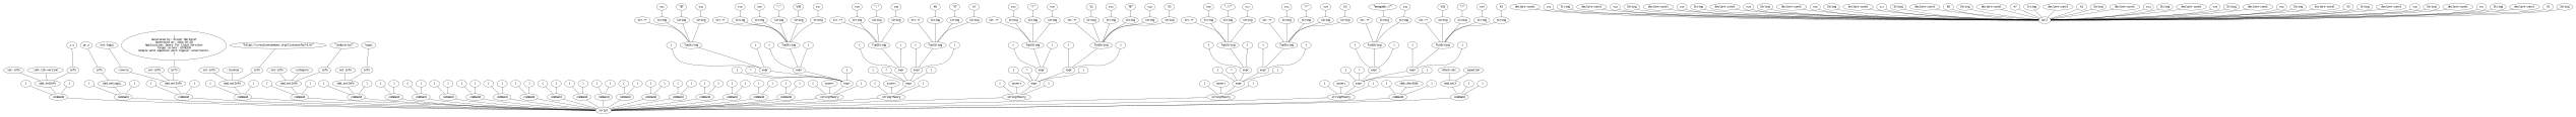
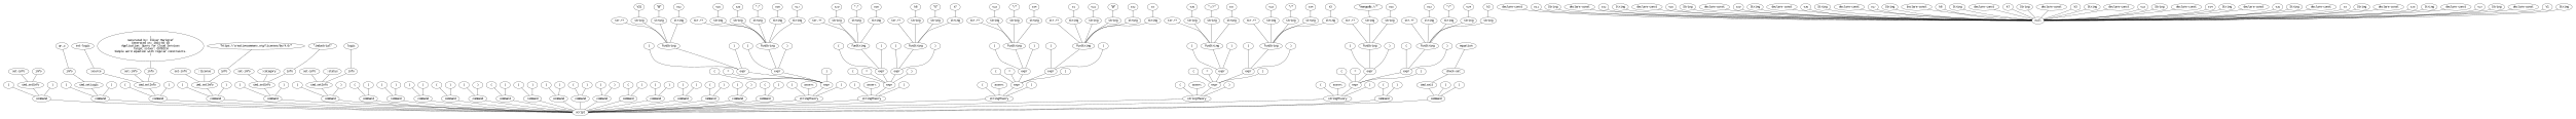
  graph {
    fontname="Liberation Mono"
    node [fontname="Liberation Mono"]
    edge [fontname="Liberation Mono"]
    n1 [label=script]
    n2 [label=command]
    n3 [label="("]
    n4 [label=cmd_setInfo]
    n5 [label="set-info"]
-   n6 [label="\:smt-lib-version"]
    n7 [label=info]
-   n8 [label=2.6]
    n9 [label=")"]
    n10 [label=command]
    n11 [label="("]
    n12 [label=cmd_setLogic]
    n13 [label="set-logic"]
    n14 [label="\:source"]
    n15 [label=info]
    n16 [label=QF_S]
    n17 [label=")"]
    n18 [label=command]
    n19 [label="("]
    n20 [label=cmd_setInfo]
    n21 [label="set-info"]
    n22 [label=info]
    n23 [label="|\nGenerated by\: Oliver Markgraf\nGenerated on\: 2024-03-18\nApplication\: Query for Cloud Services\nTarget solver\: OSTRICH\nSimple word equation with regular constraints.\n|"]
    n24 [label=")"]
    n25 [label=command]
    n26 [label="("]
    n27 [label=cmd_setInfo]
    n28 [label="set-info"]
    n29 [label="\:license"]
    n30 [label=info]
    n31 [label="\"https\://creativecommons.org/licenses/by/4.0/\""]
    n32 [label=")"]
    n33 [label=command]
    n34 [label="("]
    n35 [label=cmd_setInfo]
    n36 [label="set-info"]
    n37 [label="\:category"]
    n38 [label=info]
    n39 [label="\"industrial\""]
    n40 [label=")"]
    n41 [label=command]
    n42 [label="("]
    n43 [label=cmd_setInfo]
    n44 [label="set-info"]
+   n45 [label="\:status"]
    n46 [label=info]
    n47 [label=logic]
    n48 [label=")"]
    n49 [label=command]
    n50 [label="("]
    n51 [label="declare-const"]
    null
    n53 [label=V31]
    n54 [label=String]
    n55 [label=")"]
    n56 [label=command]
    n57 [label="("]
    n58 [label="declare-const"]
    n59 [label=V32]
    n60 [label=String]
    n61 [label=")"]
    n62 [label=command]
    n63 [label="("]
    n64 [label="declare-const"]
    n65 [label=V16]
    n66 [label=String]
    n67 [label=")"]
    n68 [label=command]
    n69 [label="("]
    n70 [label="declare-const"]
    n71 [label=V29]
    n72 [label=String]
    n73 [label=")"]
    n74 [label=command]
    n75 [label="("]
    n76 [label="declare-const"]
    n77 [label=V30]
    n78 [label=String]
    n79 [label=")"]
    n80 [label=command]
    n81 [label="("]
    n82 [label="declare-const"]
    n83 [label=V17]
    n84 [label=String]
    n85 [label=")"]
    n86 [label=command]
    n87 [label="("]
    n88 [label="declare-const"]
    n89 [label=k8]
    n90 [label=String]
    n91 [label=")"]
    n92 [label=command]
    n93 [label="("]
    n94 [label="declare-const"]
    n95 [label=k7]
    n96 [label=String]
    n97 [label=")"]
    n98 [label=command]
    n99 [label="("]
    n100 [label="declare-const"]
    n101 [label=k3]
    n102 [label=String]
    n103 [label=")"]
    n104 [label=command]
    n105 [label="("]
    n106 [label="declare-const"]
    n107 [label=V33]
    n108 [label=String]
    n109 [label=")"]
    n110 [label=command]
    n111 [label="("]
    n112 [label="declare-const"]
    n113 [label=V34]
    n114 [label=String]
    n115 [label=")"]
    n116 [label=command]
    n117 [label="("]
    n118 [label="declare-const"]
    n119 [label=V35]
    n120 [label=String]
    n121 [label=")"]
    n122 [label=command]
    n123 [label="("]
    n124 [label="declare-const"]
    n125 [label=V3]
    n126 [label=String]
    n127 [label=")"]
    n128 [label=command]
    n129 [label="("]
    n130 [label="declare-const"]
    n131 [label=V36]
    n132 [label=String]
    n133 [label=")"]
    n134 [label=command]
    n135 [label="("]
    n136 [label="declare-const"]
    n137 [label=V37]
    n138 [label=String]
    n139 [label=")"]
    n140 [label=command]
    n141 [label="("]
    n142 [label="declare-const"]
    n143 [label=V1]
    n144 [label=String]
    n145 [label=")"]
    n146 [label=stringTheory]
    n147 [label="("]
    n148 [label=assert]
    n149 [label=expr]
    n150 [label="("]
    n151 [label="="]
    n152 [label=expr]
    n153 [label="("]
    n154 [label=funString]
    n155 [label="str.++"]
    n156 [label=string]
    n157 [label=V31]
    n158 [label=string]
    n159 [label="\"@\""]
    n160 [label=string]
    n161 [label=V32]
    n162 [label=")"]
    n163 [label=expr]
    n164 [label="("]
    n165 [label=funString]
    n166 [label="str.++"]
    n167 [label=string]
    n168 [label=V16]
    n169 [label=string]
    n170 [label=V29]
    n171 [label=string]
    n172 [label="\"\:\""]
    n173 [label=string]
    n174 [label=V30]
    n175 [label=string]
    n176 [label=V17]
    n177 [label=")"]
    n178 [label=")"]
    n179 [label=")"]
    n180 [label=stringTheory]
    n181 [label="("]
    n182 [label=assert]
    n183 [label=expr]
    n184 [label="("]
    n185 [label="="]
    n186 [label=expr]
    n187 [label="("]
    n188 [label=funString]
    n189 [label="str.++"]
    n190 [label=string]
    n191 [label=V29]
    n192 [label=string]
    n193 [label="\"\:\""]
    n194 [label=string]
    n195 [label=V30]
    n196 [label=")"]
    n197 [label=expr]
    n198 [label="("]
    n199 [label=funString]
    n200 [label="str.++"]
    n201 [label=string]
    n202 [label=k8]
    n203 [label=string]
    n204 [label="\"G\""]
    n205 [label=string]
    n206 [label=k7]
    n207 [label=")"]
    n208 [label=")"]
    n209 [label=")"]
    n210 [label=stringTheory]
    n211 [label="("]
    n212 [label=assert]
    n213 [label=expr]
    n214 [label="("]
    n215 [label="="]
    n216 [label=expr]
    n217 [label="("]
    n218 [label=funString]
    n219 [label="str.++"]
    n220 [label=string]
    n221 [label=V33]
    n222 [label=string]
    n223 [label="\"/\""]
    n224 [label=string]
    n225 [label=V34]
    n226 [label=")"]
    n227 [label=expr]
    n228 [label="("]
    n229 [label=funString]
    n230 [label="str.++"]
    n231 [label=string]
    n232 [label=V1]
    n233 [label=string]
    n234 [label=V31]
    n235 [label=string]
    n236 [label="\"@\""]
    n237 [label=string]
    n238 [label=V32]
    n239 [label=string]
    n240 [label=V3]
    n241 [label=")"]
    n242 [label=")"]
    n243 [label=")"]
    n244 [label=stringTheory]
    n245 [label="("]
    n246 [label=assert]
    n247 [label=expr]
    n248 [label="("]
    n249 [label="="]
    n250 [label=expr]
    n251 [label="("]
    n252 [label=funString]
    n253 [label="str.++"]
    n254 [label=string]
    n255 [label=V36]
    n256 [label=string]
    n257 [label="\"\://\""]
    n258 [label=string]
    n259 [label=V37]
    n260 [label=")"]
    n261 [label=expr]
    n262 [label="("]
    n263 [label=funString]
    n264 [label="str.++"]
    n265 [label=string]
    n266 [label=V33]
    n267 [label=string]
    n268 [label="\"/\""]
    n269 [label=string]
    n270 [label=V34]
    n271 [label=string]
    n272 [label=k3]
    n273 [label=")"]
    n274 [label=")"]
    n275 [label=")"]
    n276 [label=stringTheory]
    n277 [label="("]
    n278 [label=assert]
    n279 [label=expr]
    n280 [label="("]
    n281 [label="="]
    n282 [label=expr]
    n283 [label="("]
    n284 [label=funString]
    n285 [label="str.++"]
    n286 [label=string]
    n287 [label="\"mongodb\://\""]
    n288 [label=string]
    n289 [label=V35]
    n290 [label=")"]
    n291 [label=expr]
    n292 [label="("]
    n293 [label=funString]
    n294 [label="str.++"]
    n295 [label=string]
    n296 [label=V33]
    n297 [label=string]
    n298 [label="\"/\""]
    n299 [label=string]
    n300 [label=V34]
    n301 [label=string]
    n302 [label=k3]
    n303 [label=")"]
    n304 [label=")"]
    n305 [label=")"]
    n306 [label=command]
    n307 [label="("]
-   n308 [label=cmd_checkSat]
    n309 [label="check-sat"]
    n310 [label=cmd_exit]
    n311 [label=")"]
    n312 [label=command]
    n313 [label="("]
    n314 [label=equation]
    n315 [label=")"]
    n2 -- n1
    n3 -- n2
    n4 -- n2
    n5 -- n4
-   n6 -- n4
    n7 -- n4
-   n8 -- n7
    n9 -- n2
    n10 -- n1
    n11 -- n10
    n12 -- n10
    n13 -- n14
    n14 -- n20
    n15 -- n12
    n16 -- n15
    n17 -- n10
    n18 -- n1
    n19 -- n18
    n20 -- n18
    n21 -- n20
    n22 -- n20
    n23 -- n22
    n24 -- n18
    n25 -- n1
    n26 -- n25
    n27 -- n25
    n28 -- n27
    n29 -- n27
    n30 -- n27
    n31 -- n30
    n32 -- n25
    n33 -- n1
    n34 -- n33
    n35 -- n33
    n36 -- n35
    n37 -- n35
    n38 -- n35
    n39 -- n38
    n40 -- n33
    n41 -- n1
    n42 -- n41
    n43 -- n41
    n44 -- n43
+   n45 -- n43
    n46 -- n43
    n47 -- n46
    n48 -- n41
    n49 -- n1
    n50 -- n49
    n51 -- null
    n53 -- null
    n54 -- null
    n55 -- n49
    n56 -- n1
    n57 -- n56
    n58 -- null
    n59 -- null
    n60 -- null
    n61 -- n56
    n62 -- n1
    n63 -- n62
    n64 -- null
    n65 -- null
    n66 -- null
    n67 -- n62
    n68 -- n1
    n69 -- n68
    n70 -- null
    n71 -- null
    n72 -- null
    n73 -- n68
    n74 -- n1
    n75 -- n74
    n76 -- null
    n77 -- null
    n78 -- null
    n79 -- n74
    n80 -- n1
    n81 -- n80
    n82 -- null
    n83 -- null
    n84 -- null
    n85 -- n80
    n86 -- n1
    n87 -- n86
    n88 -- null
    n89 -- null
    n90 -- null
    n91 -- n86
    n92 -- n1
    n93 -- n92
    n94 -- null
    n95 -- null
    n96 -- null
    n97 -- n92
    n98 -- n1
    n99 -- n98
    n100 -- null
    n101 -- null
    n102 -- null
    n103 -- n98
    n104 -- n1
    n105 -- n104
    n106 -- null
    n107 -- null
    n108 -- null
    n109 -- n104
    n110 -- n1
    n111 -- n110
    n112 -- null
    n113 -- null
    n114 -- null
    n115 -- n110
    n116 -- n1
    n117 -- n116
    n118 -- null
    n119 -- null
    n120 -- null
    n121 -- n116
    n122 -- n1
    n123 -- n122
    n124 -- null
    n125 -- null
    n126 -- null
    n127 -- n122
    n128 -- n1
    n129 -- n128
    n130 -- null
    n131 -- null
    n132 -- null
    n133 -- n128
    n134 -- n1
    n135 -- n134
    n136 -- null
    n137 -- null
    n138 -- null
    n139 -- n134
    n140 -- n1
    n141 -- n140
    n142 -- null
    n143 -- null
    n144 -- null
    n145 -- n140
    n146 -- n1
    n147 -- n146
    n148 -- n146
    n149 -- n146
    n150 -- n149
    n151 -- n149
    n152 -- n149
    n153 -- n152
    n154 -- n152
    n155 -- n154
    n156 -- n154
    n157 -- n156
    n158 -- n154
    n159 -- n158
    n160 -- n154
    n161 -- n160
    n162 -- n152
    n163 -- n149
    n164 -- n163
    n165 -- n163
    n166 -- n165
    n167 -- n165
    n168 -- n167
    n169 -- n165
    n170 -- n169
    n171 -- n165
    n172 -- n171
    n173 -- n165
    n174 -- n173
    n175 -- n165
    n176 -- n175
    n177 -- n163
    n178 -- n149
    n179 -- n146
    n180 -- n1
    n181 -- n180
    n182 -- n180
    n183 -- n180
    n184 -- n183
    n185 -- n183
    n186 -- n183
    n187 -- n186
    n188 -- n186
    n189 -- n188
    n190 -- n188
    n191 -- n190
    n192 -- n188
    n193 -- n192
    n194 -- n188
    n195 -- n194
    n196 -- n186
    n197 -- n183
    n198 -- n197
    n199 -- n197
    n200 -- n199
    n201 -- n199
    n202 -- n201
    n203 -- n199
    n204 -- n203
    n205 -- n199
    n206 -- n205
    n207 -- n197
    n208 -- n183
    n209 -- n180
    n210 -- n1
    n211 -- n210
    n212 -- n210
    n213 -- n210
    n214 -- n213
    n215 -- n213
    n216 -- n213
    n217 -- n216
    n218 -- n216
    n219 -- n218
    n220 -- n218
    n221 -- n220
    n222 -- n218
    n223 -- n222
    n224 -- n218
    n225 -- n224
    n226 -- n216
    n227 -- n213
    n228 -- n227
    n229 -- n227
    n230 -- n229
    n231 -- n229
    n232 -- n231
    n233 -- n229
    n234 -- n233
    n235 -- n229
    n236 -- n235
    n237 -- n229
    n238 -- n237
    n239 -- n229
    n240 -- n239
    n241 -- n227
    n242 -- n213
    n243 -- n210
    n244 -- n1
    n245 -- n244
    n246 -- n244
    n247 -- n244
    n248 -- n247
    n249 -- n247
    n250 -- n247
    n251 -- n250
    n252 -- n250
    n253 -- n252
    n254 -- n252
    n255 -- n254
    n256 -- n252
    n257 -- n256
    n258 -- n252
    n259 -- n258
    n260 -- n250
    n261 -- n247
    n262 -- n261
    n263 -- n261
    n264 -- n263
    n265 -- n263
    n266 -- n265
    n267 -- n263
    n268 -- n267
    n269 -- n263
    n270 -- n269
    n271 -- n263
    n272 -- n271
    n273 -- n261
    n274 -- n247
    n275 -- n244
    n276 -- n1
    n277 -- n276
    n278 -- n276
    n279 -- n276
    n280 -- n279
    n281 -- n279
    n282 -- n279
    n283 -- n282
    n284 -- n282
    n285 -- n284
    n286 -- n284
    n287 -- n286
    n288 -- n284
    n289 -- n288
    n290 -- n282
    n291 -- n279
    n292 -- n291
    n293 -- n291
    n294 -- n293
    n295 -- n293
    n296 -- n295
    n297 -- n293
    n298 -- n297
    n299 -- n293
    n300 -- n299
    n301 -- n293
    n302 -- n301
    n303 -- n291
    n304 -- n279
    n305 -- n276
    n306 -- n1
    n307 -- n306
-   n308 -- n306
    n309 -- n310
    n310 -- n312
    n311 -- n306
    n312 -- n1
    n313 -- n312
-   n314 -- n310
+   n314 -- n309
    n315 -- n312
  }
